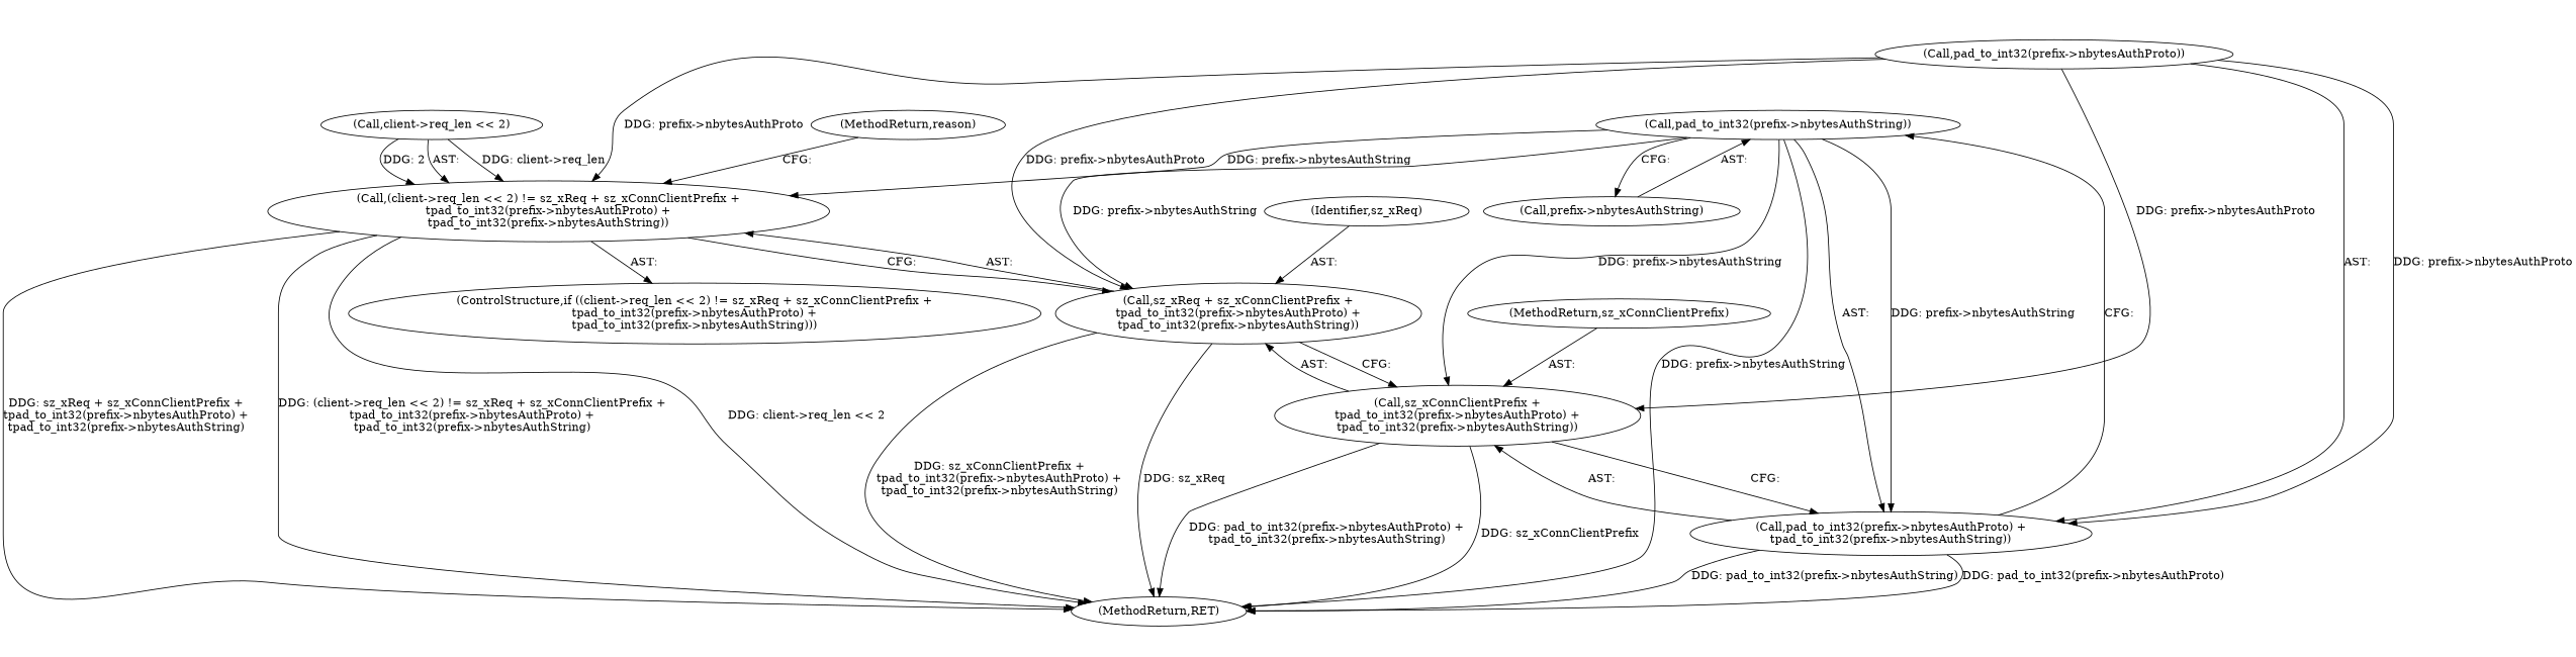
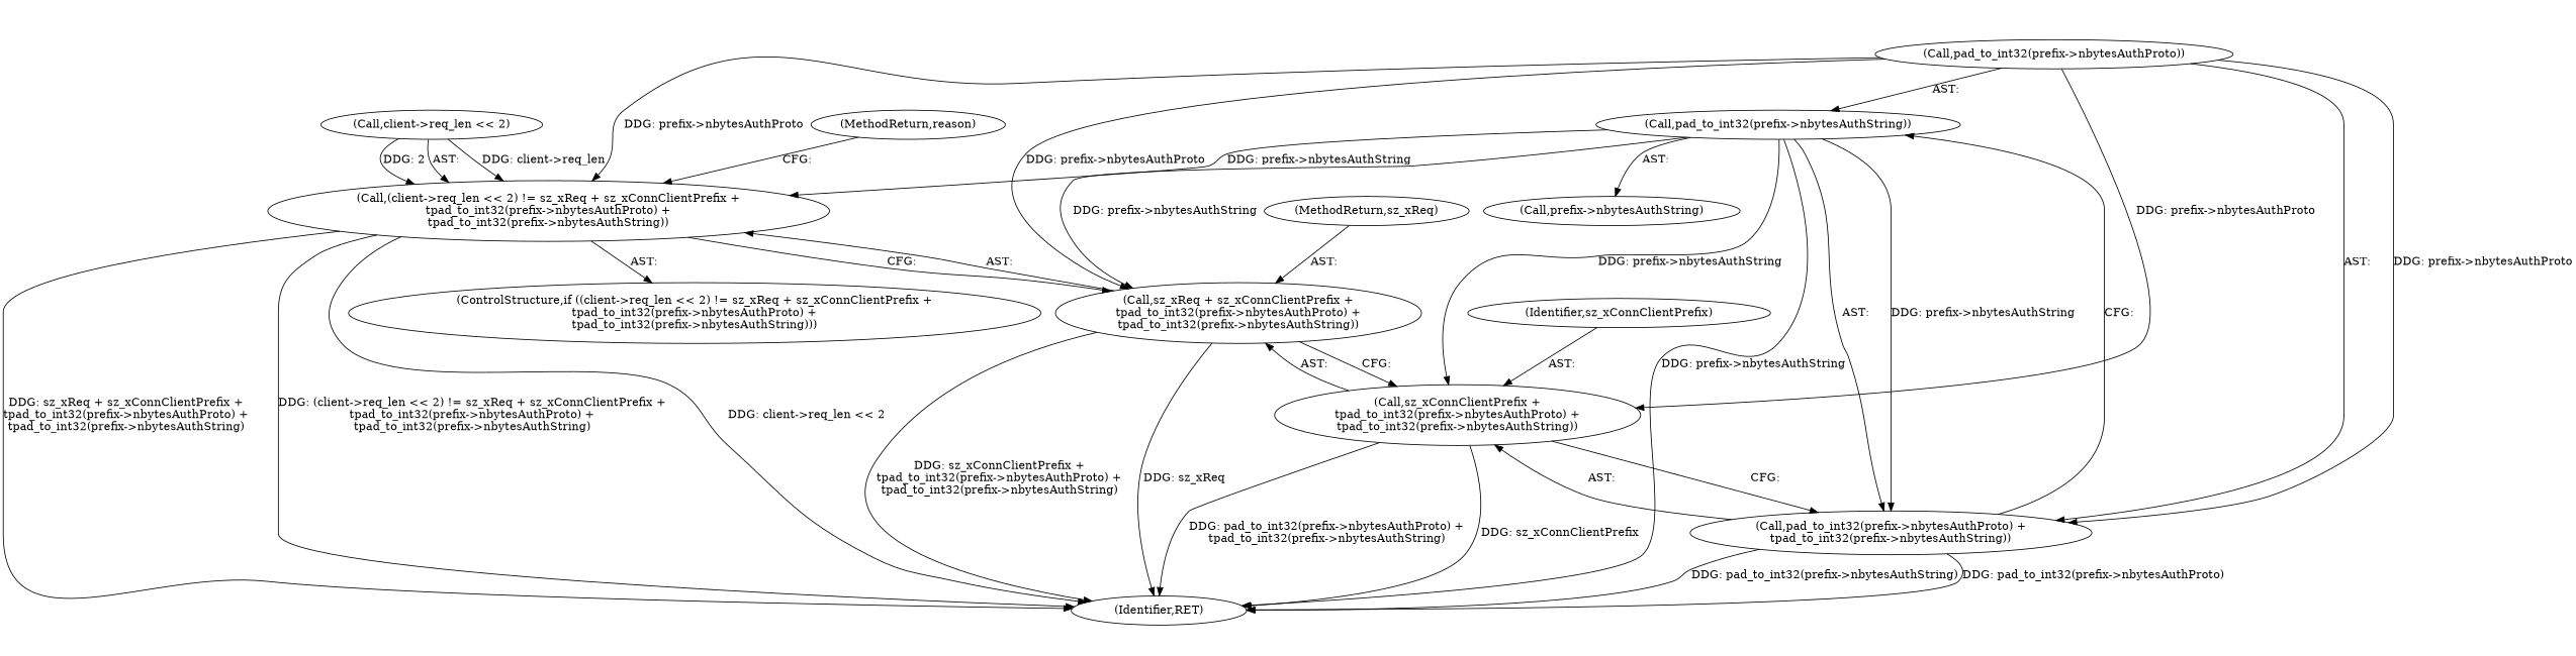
  digraph {
    n1 [label="(Call,pad_to_int32(prefix->nbytesAuthString))"]
    n2 [label="(Call,(client->req_len << 2) != sz_xReq + sz_xConnClientPrefix +\n\tpad_to_int32(prefix->nbytesAuthProto) +\n\tpad_to_int32(prefix->nbytesAuthString))"]
    n3 [label="(Call,sz_xReq + sz_xConnClientPrefix +\n\tpad_to_int32(prefix->nbytesAuthProto) +\n\tpad_to_int32(prefix->nbytesAuthString))"]
    n4 [label="(Call,sz_xConnClientPrefix +\n\tpad_to_int32(prefix->nbytesAuthProto) +\n\tpad_to_int32(prefix->nbytesAuthString))"]
    n5 [label="(Call,pad_to_int32(prefix->nbytesAuthProto) +\n\tpad_to_int32(prefix->nbytesAuthString))"]
    n6 [label="(Call,prefix->nbytesAuthString)"]
-   n7 [label="(MethodReturn,RET)"]
+   n7 [label="(Identifier,RET)"]
    n8 [label="(ControlStructure,if ((client->req_len << 2) != sz_xReq + sz_xConnClientPrefix +\n\tpad_to_int32(prefix->nbytesAuthProto) +\n\tpad_to_int32(prefix->nbytesAuthString)))"]
-   n9 [label="(MethodReturn,sz_xConnClientPrefix)"]
-   n10 [label="(Identifier,sz_xReq)"]
+   n9 [label="(Identifier,sz_xConnClientPrefix)"]
+   n10 [label="(MethodReturn,sz_xReq)"]
    n11 [label="(Call,client->req_len << 2)"]
    n12 [label="(Call,pad_to_int32(prefix->nbytesAuthProto))"]
    n13 [label="(MethodReturn,reason)"]
    n1 -> n2 [label="DDG: prefix->nbytesAuthString"]
    n1 -> n3 [label="DDG: prefix->nbytesAuthString"]
    n1 -> n4 [label="DDG: prefix->nbytesAuthString"]
    n1 -> n5 [label="AST: "]
    n1 -> n5 [label="DDG: prefix->nbytesAuthString"]
-   n1 -> n6 [label="CFG: "]
+   n1 -> n6 [label="AST: "]
    n1 -> n7 [label="DDG: prefix->nbytesAuthString"]
    n2 -> n3 [label="CFG: "]
    n2 -> n7 [label="DDG: sz_xReq + sz_xConnClientPrefix +\n\tpad_to_int32(prefix->nbytesAuthProto) +\n\tpad_to_int32(prefix->nbytesAuthString)"]
    n2 -> n7 [label="DDG: (client->req_len << 2) != sz_xReq + sz_xConnClientPrefix +\n\tpad_to_int32(prefix->nbytesAuthProto) +\n\tpad_to_int32(prefix->nbytesAuthString)"]
    n2 -> n7 [label="DDG: client->req_len << 2"]
    n2 -> n8 [label="AST: "]
    n3 -> n2 [label="AST: "]
    n3 -> n4 [label="CFG: "]
    n3 -> n7 [label="DDG: sz_xConnClientPrefix +\n\tpad_to_int32(prefix->nbytesAuthProto) +\n\tpad_to_int32(prefix->nbytesAuthString)"]
    n3 -> n7 [label="DDG: sz_xReq"]
    n4 -> n3 [label="AST: "]
    n4 -> n5 [label="CFG: "]
    n4 -> n7 [label="DDG: pad_to_int32(prefix->nbytesAuthProto) +\n\tpad_to_int32(prefix->nbytesAuthString)"]
    n4 -> n7 [label="DDG: sz_xConnClientPrefix"]
    n5 -> n1 [label="CFG: "]
    n5 -> n4 [label="AST: "]
    n5 -> n7 [label="DDG: pad_to_int32(prefix->nbytesAuthString)"]
    n5 -> n7 [label="DDG: pad_to_int32(prefix->nbytesAuthProto)"]
-   n6 -> n1 [label="AST: "]
+   n12 -> n1 [label="AST: "]
    n9 -> n4 [label="AST: "]
    n10 -> n3 [label="AST: "]
    n11 -> n2 [label="AST: "]
    n11 -> n2 [label="DDG: client->req_len"]
    n11 -> n2 [label="DDG: 2"]
    n12 -> n2 [label="DDG: prefix->nbytesAuthProto"]
    n12 -> n3 [label="DDG: prefix->nbytesAuthProto"]
    n12 -> n4 [label="DDG: prefix->nbytesAuthProto"]
    n12 -> n5 [label="AST: "]
    n12 -> n5 [label="DDG: prefix->nbytesAuthProto"]
    n13 -> n2 [label="CFG: "]
  }
